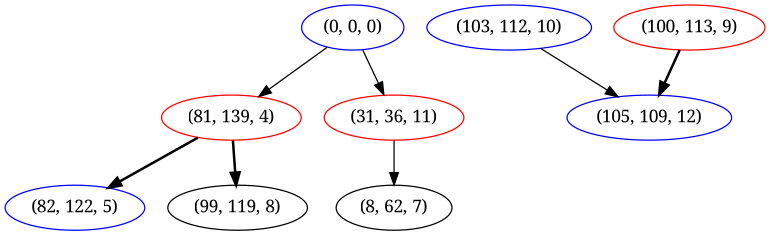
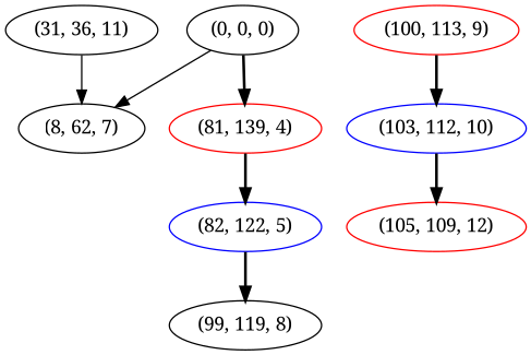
  digraph {
    fontname="Noto Serif"
    node [color=red fontname="Noto Serif"]
    edge [fontname="Noto Serif" style=bold]
-   "(0, 0, 0)" [color=blue]
+   "(0, 0, 0)" [color=black]
    "(8, 62, 7)" [color=black]
    "(81, 139, 4)"
    "(82, 122, 5)" [color=blue]
-   "(31, 36, 11)"
+   "(31, 36, 11)" [color=black]
    "(99, 119, 8)" [color=black]
    "(103, 112, 10)" [color=blue]
    "(100, 113, 9)"
-   "(105, 109, 12)" [color=blue]
-   "(0, 0, 0)" -> "(31, 36, 11)" [style=solid]
-   "(0, 0, 0)" -> "(81, 139, 4)" [style=solid]
+   "(105, 109, 12)"
+   "(0, 0, 0)" -> "(8, 62, 7)" [style=solid]
+   "(0, 0, 0)" -> "(81, 139, 4)"
    "(81, 139, 4)" -> "(82, 122, 5)"
-   "(81, 139, 4)" -> "(99, 119, 8)"
+   "(82, 122, 5)" -> "(99, 119, 8)"
    "(31, 36, 11)" -> "(8, 62, 7)" [style=solid]
-   "(103, 112, 10)" -> "(105, 109, 12)" [style=solid]
-   "(100, 113, 9)" -> "(105, 109, 12)"
+   "(103, 112, 10)" -> "(105, 109, 12)"
+   "(100, 113, 9)" -> "(103, 112, 10)"
  }
